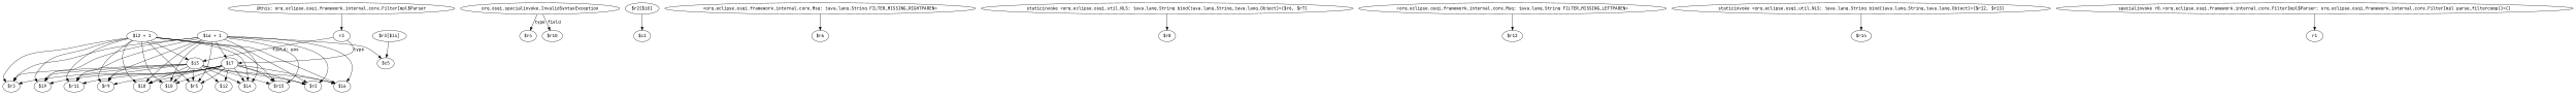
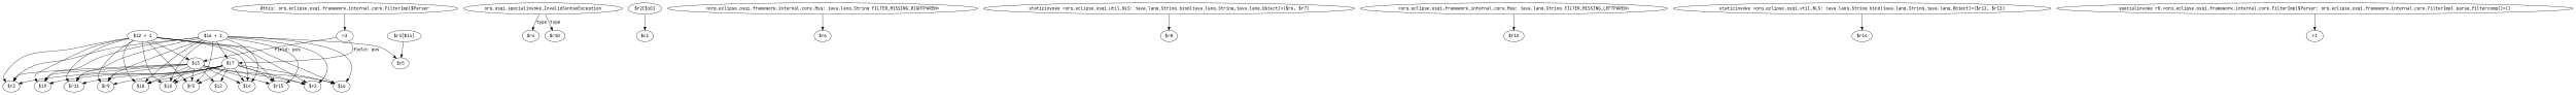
  digraph {
    fontname="JetBrains Mono"
    node [fontname="JetBrains Mono"]
    edge [fontname="JetBrains Mono"]
    n1 [label="$i3"]
    n2 [label="$i8"]
    n3 [label="$i0"]
    n4 [label="$i2"]
    n5 [label="$r5"]
    n6 [label="$i4"]
    n7 [label="$r15"]
    n8 [label="$i6"]
    n9 [label="$i9"]
    n10 [label="$r11"]
    n11 [label="$r2"]
    n12 [label="$r3"]
    n13 [label="$r9"]
    n14 [label="$i2 + 1"]
    n15 [label="$r3[$i4]"]
    n16 [label="$c5"]
    n17 [label="$i6 + 1"]
    n18 [label="$i7"]
    n19 [label="org.osgi.specialinvoke.InvalidSyntaxException"]
    n20 [label="$r4"]
    n21 [label="$r10"]
    n22 [label=r3]
    n23 [label="$r2[$i0]"]
    n24 [label="$c1"]
    n25 [label="<org.eclipse.osgi.framework.internal.core.Msg: java.lang.String FILTER_MISSING_RIGHTPAREN>"]
    n26 [label="$r6"]
    n27 [label="@this: org.eclipse.osgi.framework.internal.core.FilterImpl$Parser"]
    n28 [label="staticinvoke <org.eclipse.osgi.util.NLS: java.lang.String bind(java.lang.String,java.lang.Object)>($r6, $r7)"]
    n29 [label="$r8"]
    n30 [label="<org.eclipse.osgi.framework.internal.core.Msg: java.lang.String FILTER_MISSING_LEFTPAREN>"]
    n31 [label="$r12"]
    n32 [label="staticinvoke <org.eclipse.osgi.util.NLS: java.lang.String bind(java.lang.String,java.lang.Object)>($r12, $r13)"]
    n33 [label="$r14"]
    n34 [label="specialinvoke r0.<org.eclipse.osgi.framework.internal.core.FilterImpl$Parser: org.eclipse.osgi.framework.internal.core.FilterImpl parse_filtercomp()>()"]
    n35 [label=r1]
    n1 -> n2
    n1 -> n3
    n1 -> n4
    n1 -> n5
    n1 -> n6
    n1 -> n7
    n1 -> n8
    n1 -> n9
    n1 -> n10
    n1 -> n11
    n1 -> n12
    n1 -> n13
    n14 -> n1
    n14 -> n2
    n14 -> n3
    n14 -> n5
    n14 -> n6
    n14 -> n7
    n14 -> n8
    n14 -> n9
    n14 -> n10
    n14 -> n11
    n14 -> n12
    n14 -> n13
    n15 -> n16
    n17 -> n2
    n17 -> n3
    n17 -> n5
    n17 -> n6
    n17 -> n7
    n17 -> n8
    n17 -> n9
    n17 -> n10
    n17 -> n11
    n17 -> n12
    n17 -> n13
    n17 -> n16
    n17 -> n18
    n18 -> n2
    n18 -> n3
    n18 -> n4
    n18 -> n5
    n18 -> n6
    n18 -> n7
    n18 -> n8
    n18 -> n9
    n18 -> n10
    n18 -> n11
    n18 -> n12
    n18 -> n13
    n19 -> n20 [label=type]
-   n19 -> n21 [label=field]
+   n19 -> n21 [label=type]
    n22 -> n1 [label="field: pos"]
-   n22 -> n18 [label=type]
+   n22 -> n18 [label="field: pos"]
    n23 -> n24
    n25 -> n26
    n27 -> n22
    n28 -> n29
    n30 -> n31
    n32 -> n33
    n34 -> n35
  }
